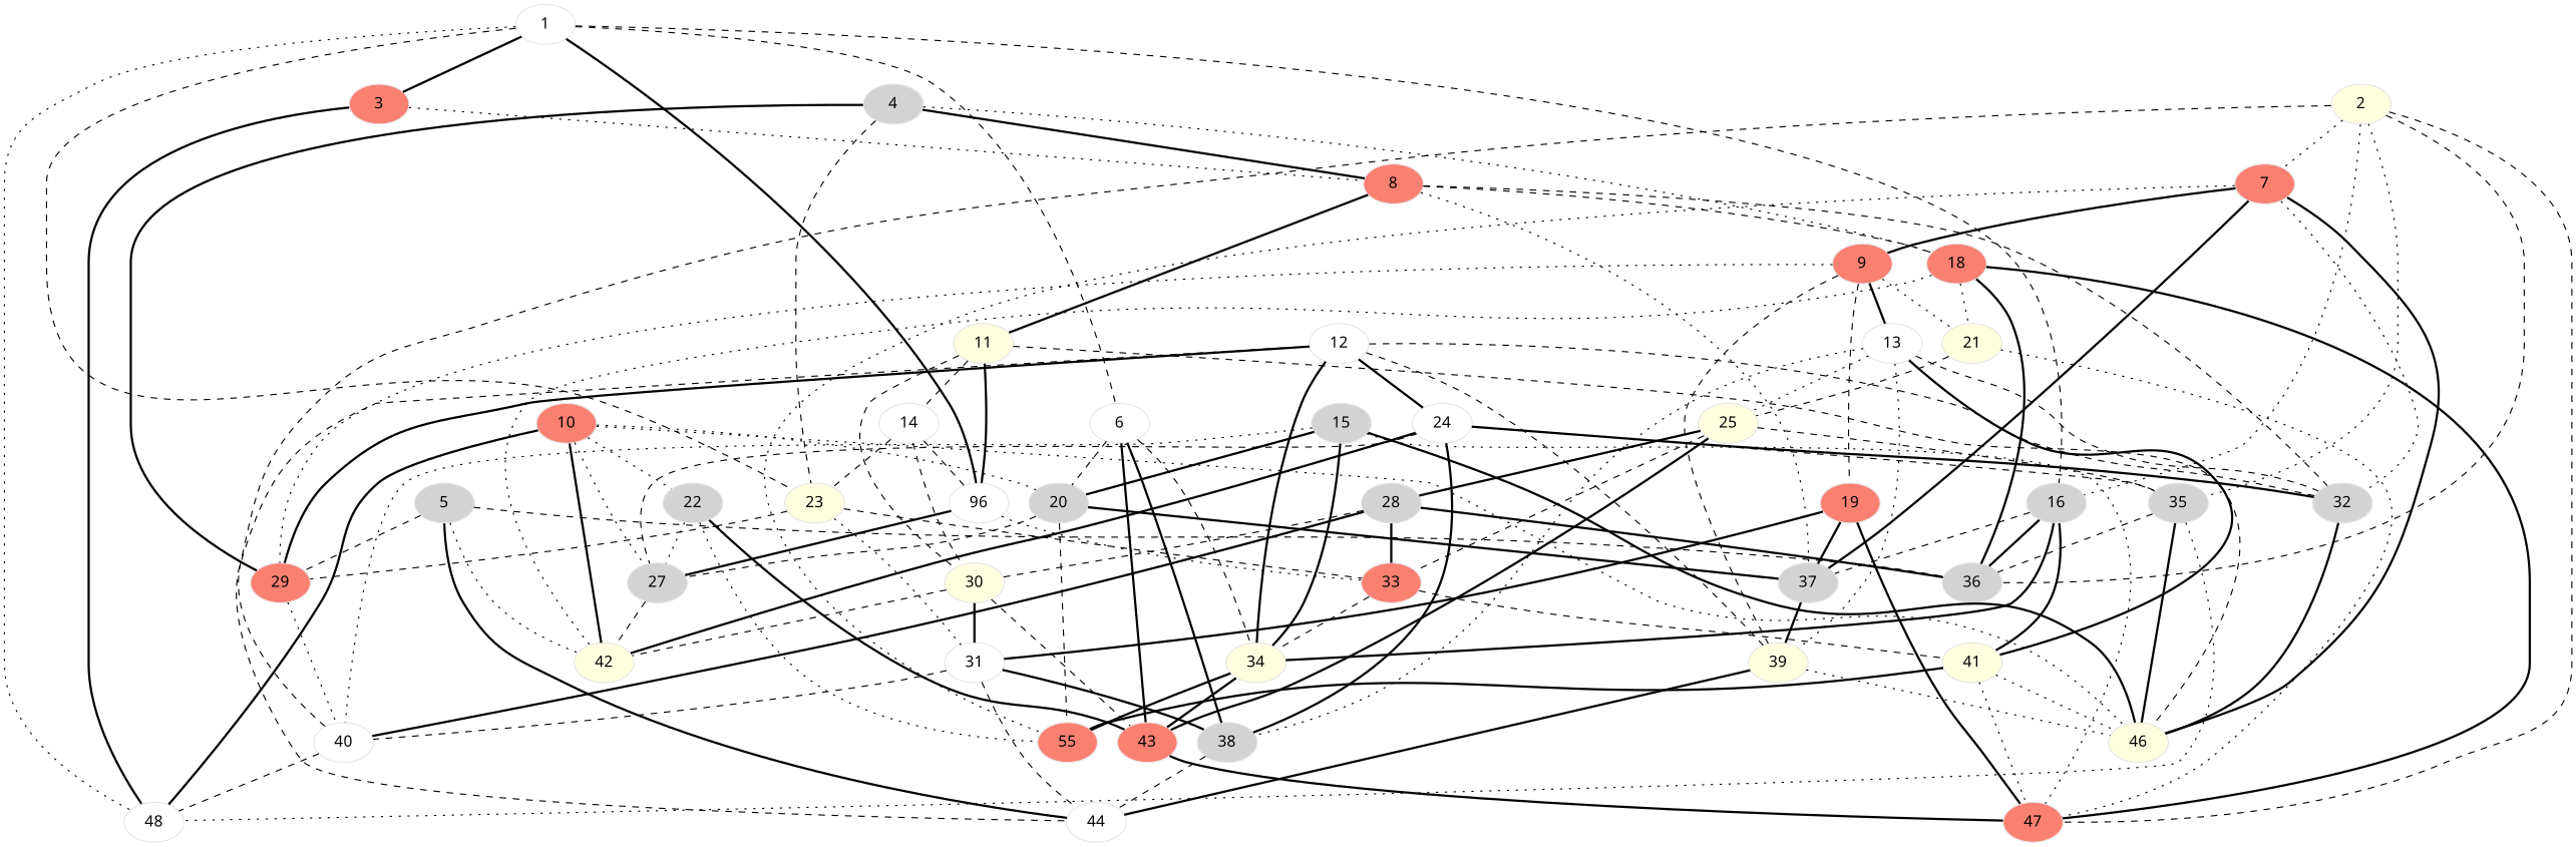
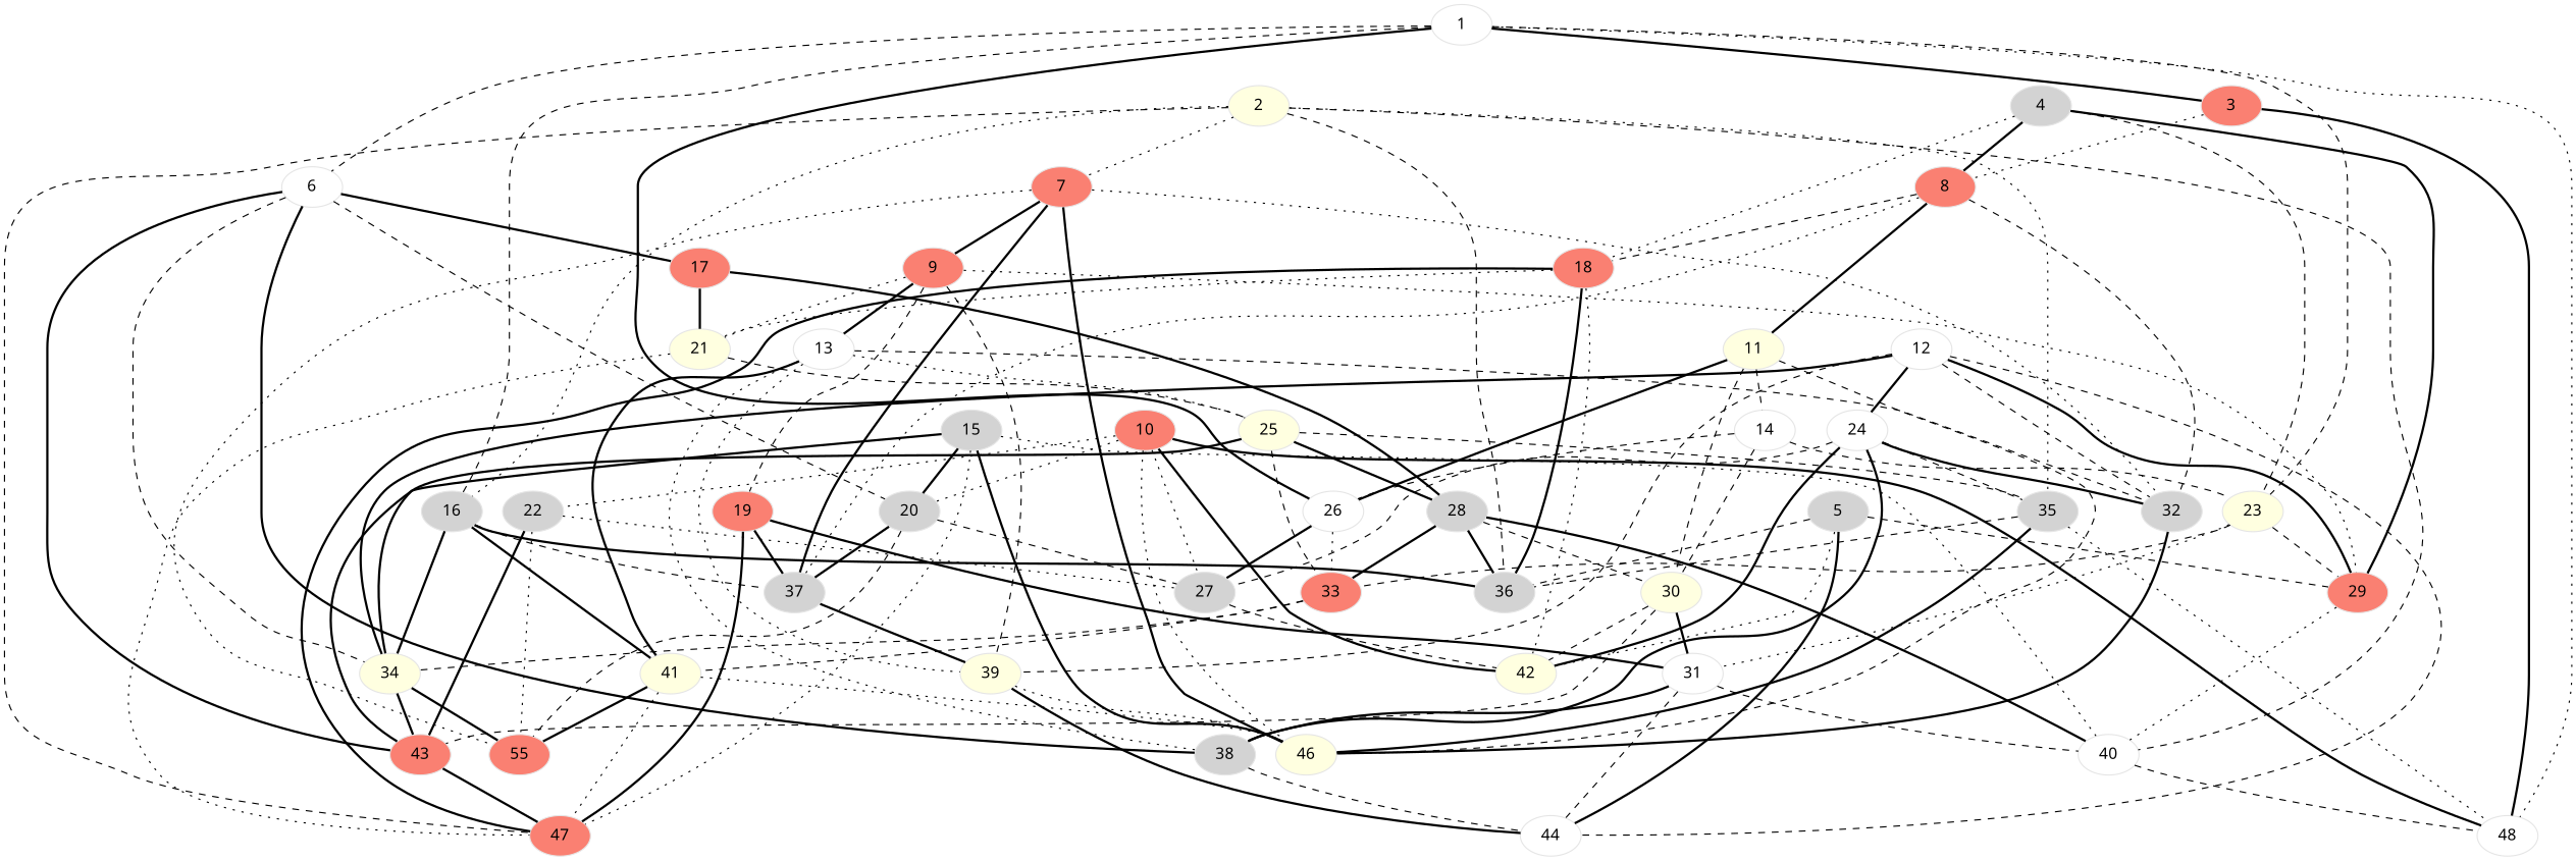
  graph {
    fontname="Noto Sans"
    node [color=gray90 fillcolor=salmon fontname="Noto Sans" style=filled]
    edge [fontname="Noto Sans" style=bold weight=1.0]
    1 [fillcolor=white]
    3
    6 [fillcolor=white]
    16 [fillcolor=lightgrey]
    23 [fillcolor=lightyellow]
-   26 [fillcolor=white label=96]
+   26 [fillcolor=white]
    48 [fillcolor=white]
    8
+   17
    20 [fillcolor=lightgrey]
    34 [fillcolor=lightyellow]
    38 [fillcolor=lightgrey]
    43
    36 [fillcolor=lightgrey]
    37 [fillcolor=lightgrey]
    41 [fillcolor=lightyellow]
    29
    31 [fillcolor=white]
    33
    27 [fillcolor=lightgrey]
    2 [fillcolor=lightyellow]
    7
    35 [fillcolor=lightgrey]
    40 [fillcolor=white]
    47
    9
    32 [fillcolor=lightgrey]
    n28 [label=55]
    46 [fillcolor=lightyellow]
    18
    11 [fillcolor=lightyellow]
    4 [fillcolor=lightgrey]
    42 [fillcolor=lightyellow]
    21 [fillcolor=lightyellow]
    5 [fillcolor=lightgrey]
    44 [fillcolor=white]
    28 [fillcolor=lightgrey]
    13 [fillcolor=white]
    19
    39 [fillcolor=lightyellow]
    14 [fillcolor=white]
    30 [fillcolor=lightyellow]
    25 [fillcolor=lightyellow]
    10
    22 [fillcolor=lightgrey]
    12 [fillcolor=white]
    24 [fillcolor=white]
    15 [fillcolor=lightgrey]
    1 -- 3
    1 -- 6 [style=dashed]
    1 -- 16 [style=dashed]
    1 -- 23 [style=dashed]
    1 -- 26
    1 -- 48 [style=dotted]
    3 -- 48 [weight=2.0]
    3 -- 8 [style=dotted]
+   6 -- 17
    6 -- 20 [style=dashed]
    6 -- 34 [style=dashed]
    6 -- 38
    6 -- 43
    16 -- 34
    16 -- 36
    16 -- 37 [style=dashed]
    16 -- 41
    23 -- 29 [style=dashed]
    23 -- 31 [style=dotted]
    23 -- 33 [style=dashed]
    26 -- 33 [style=dotted]
    26 -- 27
    8 -- 37 [style=dotted]
    8 -- 32 [style=dashed]
    8 -- 18 [style=dashed]
    8 -- 11
+   17 -- 21 [weight=2.0]
+   17 -- 28
    20 -- 37
    20 -- 27 [style=dashed]
    20 -- n28 [style=dashed]
    34 -- 43
    34 -- n28 [weight=2.0]
    38 -- 44 [style=dashed weight=2.0]
    43 -- 47
    37 -- 39
    41 -- 47 [style=dotted]
    41 -- n28
    41 -- 46 [style=dotted]
    29 -- 40 [style=dotted]
    31 -- 38
    31 -- 40 [style=dashed]
    31 -- 44 [style=dashed]
    33 -- 34 [style=dashed]
    33 -- 41 [style=dashed]
    27 -- 42 [style=dashed]
    2 -- 16 [style=dotted]
    2 -- 36 [style=dashed]
    2 -- 7 [style=dotted]
    2 -- 35 [style=dotted]
    2 -- 40 [style=dashed]
    2 -- 47 [style=dashed]
    7 -- 37
    7 -- 9
    7 -- 32 [style=dotted]
    7 -- n28 [style=dotted]
    7 -- 46
    35 -- 48 [style=dotted]
    35 -- 36 [style=dashed]
    35 -- 46
    40 -- 48 [style=dashed]
    9 -- 29 [style=dotted]
    9 -- 21 [style=dotted]
    9 -- 13
    9 -- 19 [style=dashed]
    9 -- 39 [style=dashed]
    32 -- 46
    18 -- 36
    18 -- 47
    18 -- 42 [style=dotted]
    18 -- 21 [style=dotted]
    11 -- 26 [weight=2.0]
    11 -- 46 [style=dashed]
    11 -- 14 [style=dashed]
    11 -- 30 [style=dashed]
    4 -- 23 [style=dashed]
    4 -- 8
    4 -- 29
    4 -- 18 [style=dotted]
    21 -- 47 [style=dotted]
    21 -- 25 [style=dashed]
    5 -- 36 [style=dashed]
    5 -- 29 [style=dashed]
    5 -- 42 [style=dotted]
    5 -- 44
    28 -- 36
    28 -- 33
    28 -- 40
    28 -- 30 [style=dashed]
    13 -- 38 [style=dotted]
    13 -- 41
    13 -- 32 [style=dashed]
    13 -- 39 [style=dotted]
    13 -- 25 [style=dotted]
    19 -- 37
    19 -- 31
    19 -- 47
    39 -- 46 [style=dotted]
    39 -- 44
    14 -- 23 [style=dashed]
    14 -- 26 [style=dashed]
    14 -- 30 [style=dashed]
    30 -- 43 [style=dashed]
    30 -- 31
    30 -- 42 [style=dashed]
    25 -- 43
    25 -- 33 [style=dashed]
    25 -- 35 [style=dashed]
    25 -- 28
    10 -- 48
    10 -- 20 [style=dotted]
    10 -- 27 [style=dotted]
    10 -- 46 [style=dotted]
    10 -- 42
    10 -- 22 [style=dotted]
    22 -- 43
    22 -- 27 [style=dotted]
    22 -- n28 [style=dotted]
    12 -- 34
    12 -- 29
    12 -- 32 [style=dashed]
    12 -- 44 [style=dashed]
    12 -- 39 [style=dashed]
    12 -- 24
    24 -- 38
    24 -- 27 [style=dashed]
    24 -- 35 [style=dashed]
    24 -- 32
    24 -- 42
    15 -- 20
    15 -- 34
    15 -- 40 [style=dotted]
    15 -- 47 [style=dotted weight=2.0]
    15 -- 46
  }
